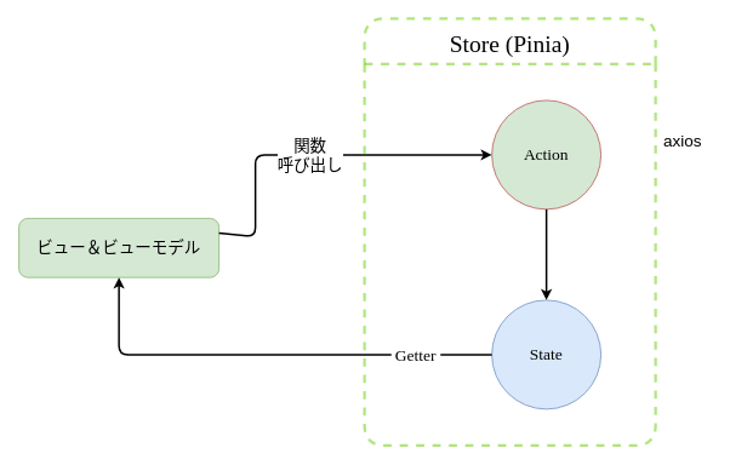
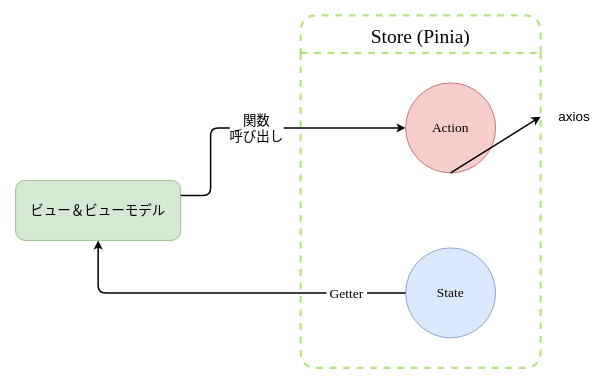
  <mxCell id="0" />
  <mxCell id="1" parent="0" />
- <mxCell id="2" value="Action" style="ellipse;whiteSpace=wrap;html=1;aspect=fixed;fontFamily=Noto Sans JP;fontSource=https%3A%2F%2Ffonts.googleapis.com%2Fcss%3Ffamily%3DNoto%2BSans%2BJP;fontSize=18;fillColor=#d5e8d4;strokeColor=#b85450;" parent="1" vertex="1"><mxGeometry x="540" y="110" width="120" height="120" as="geometry" /></mxCell>
+ <mxCell id="2" value="Action" style="ellipse;whiteSpace=wrap;html=1;aspect=fixed;fontFamily=Noto Sans JP;fontSource=https%3A%2F%2Ffonts.googleapis.com%2Fcss%3Ffamily%3DNoto%2BSans%2BJP;fontSize=18;fillColor=#f8cecc;strokeColor=#b85450;" parent="1" vertex="1"><mxGeometry x="540" y="110" width="120" height="120" as="geometry" /></mxCell>
  <mxCell id="3" value="State" style="ellipse;whiteSpace=wrap;html=1;aspect=fixed;fontFamily=Noto Sans JP;fontSource=https%3A%2F%2Ffonts.googleapis.com%2Fcss%3Ffamily%3DNoto%2BSans%2BJP;fontSize=18;fillColor=#dae8fc;strokeColor=#6c8ebf;" parent="1" vertex="1"><mxGeometry x="540" y="330" width="120" height="120" as="geometry" /></mxCell>
- <mxCell id="4" value="ビュー＆ビューモデル" style="rounded=1;whiteSpace=wrap;html=1;fontFamily=Noto Sans JP;fontSource=https%3A%2F%2Ffonts.googleapis.com%2Fcss%3Ffamily%3DNoto%2BSans%2BJP;fontSize=18;fillColor=#d5e8d4;strokeColor=#82b366;" parent="1" vertex="1"><mxGeometry x="20" y="240" width="220" height="65" as="geometry" /></mxCell>
+ <mxCell id="4" value="ビュー＆ビューモデル" style="rounded=1;whiteSpace=wrap;html=1;fontFamily=Noto Sans JP;fontSource=https%3A%2F%2Ffonts.googleapis.com%2Fcss%3Ffamily%3DNoto%2BSans%2BJP;fontSize=18;fillColor=#d5e8d4;strokeColor=#82b366;" parent="1" vertex="1"><mxGeometry x="20" y="240" width="220" height="80" as="geometry" /></mxCell>
  <mxCell id="5" value="" style="endArrow=classic;html=1;fontFamily=Noto Sans JP;fontSource=https%3A%2F%2Ffonts.googleapis.com%2Fcss%3Ffamily%3DNoto%2BSans%2BJP;fontSize=18;endSize=6;sourcePerimeterSpacing=0;targetPerimeterSpacing=0;strokeWidth=2;jumpStyle=none;exitX=1;exitY=0.25;exitDx=0;exitDy=0;entryX=0;entryY=0.5;entryDx=0;entryDy=0;" parent="1" source="4" target="2" edge="1"><mxGeometry width="50" height="50" relative="1" as="geometry"><mxPoint x="280" y="350" as="sourcePoint" /><mxPoint x="330" y="300" as="targetPoint" /><Array as="points"><mxPoint x="280" y="260" /><mxPoint x="280" y="170" /></Array></mxGeometry></mxCell>
  <mxCell id="6" value="関数&lt;br&gt;呼び出し" style="edgeLabel;html=1;align=center;verticalAlign=middle;resizable=0;points=[];fontSize=18;fontFamily=Noto Sans JP;" parent="5" vertex="1" connectable="0"><mxGeometry x="0.299" relative="1" as="geometry"><mxPoint x="-63" as="offset" /></mxGeometry></mxCell>
  <mxCell id="7" value="" style="endArrow=none;html=1;fontFamily=Noto Sans JP;fontSource=https%3A%2F%2Ffonts.googleapis.com%2Fcss%3Ffamily%3DNoto%2BSans%2BJP;fontSize=18;endSize=6;sourcePerimeterSpacing=0;targetPerimeterSpacing=0;strokeWidth=2;jumpStyle=none;exitX=0.5;exitY=1;exitDx=0;exitDy=0;entryX=0;entryY=0.5;entryDx=0;entryDy=0;startArrow=classic;startFill=1;endFill=0;" parent="1" source="4" target="3" edge="1"><mxGeometry width="50" height="50" relative="1" as="geometry"><mxPoint x="250" y="270" as="sourcePoint" /><mxPoint x="488" y="180" as="targetPoint" /><Array as="points"><mxPoint x="130" y="390" /><mxPoint x="320" y="390" /></Array></mxGeometry></mxCell>
  <mxCell id="8" value="&amp;nbsp;Getter&amp;nbsp;" style="edgeLabel;html=1;align=center;verticalAlign=middle;resizable=0;points=[];fontSize=18;fontFamily=Noto Sans JP;spacingLeft=3;spacingRight=3;spacing=4;labelBackgroundColor=default;" parent="7" vertex="1" connectable="0"><mxGeometry x="0.351" y="2" relative="1" as="geometry"><mxPoint x="76" y="2" as="offset" /></mxGeometry></mxCell>
- <mxCell id="9" value="" style="endArrow=classic;html=1;fontFamily=Noto Sans JP;fontSource=https%3A%2F%2Ffonts.googleapis.com%2Fcss%3Ffamily%3DNoto%2BSans%2BJP;fontSize=18;endSize=6;sourcePerimeterSpacing=0;targetPerimeterSpacing=0;strokeWidth=2;jumpStyle=none;exitX=0.5;exitY=1;exitDx=0;exitDy=0;" parent="1" source="2" target="3" edge="1"><mxGeometry width="50" height="50" relative="1" as="geometry"><mxPoint x="530" y="340" as="sourcePoint" /><mxPoint x="580" y="290" as="targetPoint" /></mxGeometry></mxCell>
+ <mxCell id="9" value="" style="endArrow=classic;html=1;fontFamily=Noto Sans JP;fontSource=https%3A%2F%2Ffonts.googleapis.com%2Fcss%3Ffamily%3DNoto%2BSans%2BJP;fontSize=18;endSize=6;sourcePerimeterSpacing=0;targetPerimeterSpacing=0;strokeWidth=2;jumpStyle=none;exitX=0.5;exitY=1;exitDx=0;exitDy=0;" parent="1" source="2" target="10" edge="1"><mxGeometry width="50" height="50" relative="1" as="geometry"><mxPoint x="530" y="340" as="sourcePoint" /><mxPoint x="580" y="290" as="targetPoint" /></mxGeometry></mxCell>
  <mxCell id="10" value="Store (Pinia)" style="swimlane;fontStyle=0;childLayout=stackLayout;horizontal=1;startSize=50;horizontalStack=0;resizeParent=1;resizeParentMax=0;resizeLast=0;collapsible=1;marginBottom=0;dashed=1;labelBackgroundColor=none;labelBorderColor=none;fontFamily=Noto Sans JP;fontSource=https%3A%2F%2Ffonts.googleapis.com%2Fcss%3Ffamily%3DNoto%2BSans%2BJP;fontSize=26;strokeColor=#66CC00;strokeWidth=3;fillColor=none;rounded=1;shadow=0;sketch=0;glass=0;swimlaneLine=1;perimeterSpacing=0;opacity=50;" parent="1" vertex="1"><mxGeometry x="400" y="20" width="320" height="470" as="geometry" /></mxCell>
- <mxCell id="11" value="&lt;font style=&quot;font-size: 18px&quot;&gt;axios&lt;/font&gt;" style="text;html=1;strokeColor=none;fillColor=none;align=center;verticalAlign=middle;whiteSpace=wrap;rounded=0;" vertex="1" parent="1"><mxGeometry x="720" y="140" width="60" height="30" as="geometry" /></mxCell>
+ <mxCell id="11" value="&lt;font style=&quot;font-size: 18px&quot;&gt;axios&lt;/font&gt;" style="text;html=1;strokeColor=none;fillColor=none;align=center;verticalAlign=middle;whiteSpace=wrap;rounded=0;" vertex="1" parent="1"><mxGeometry x="735" y="140" width="60" height="30" as="geometry" /></mxCell>
